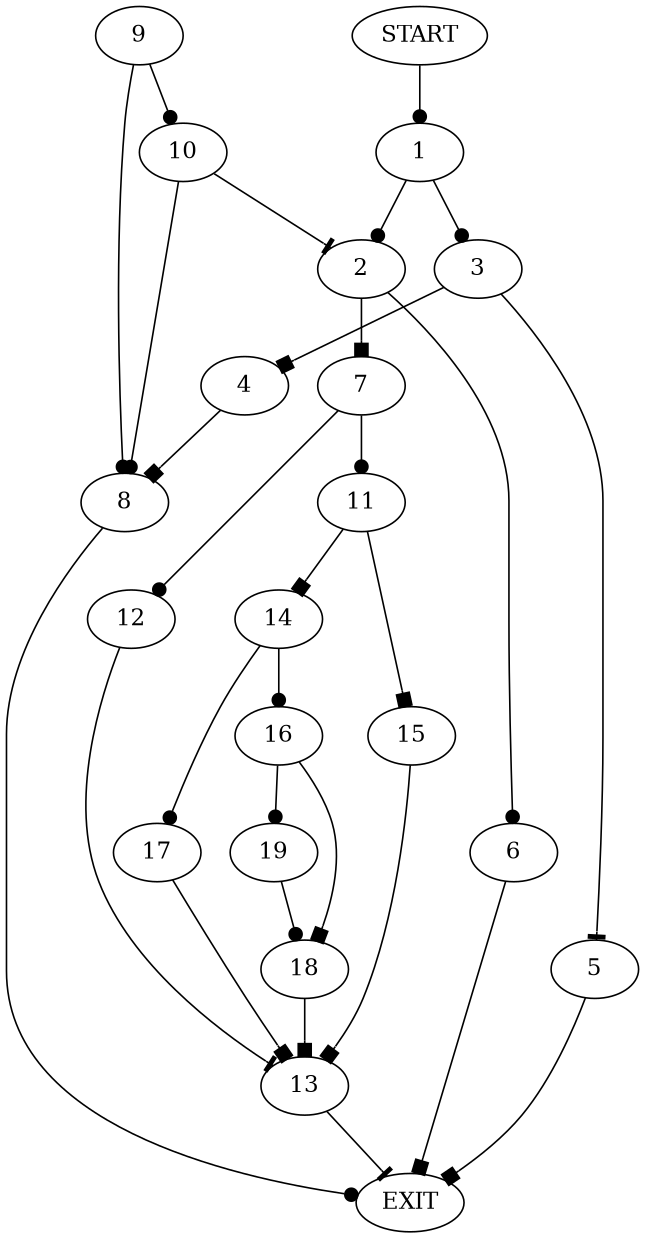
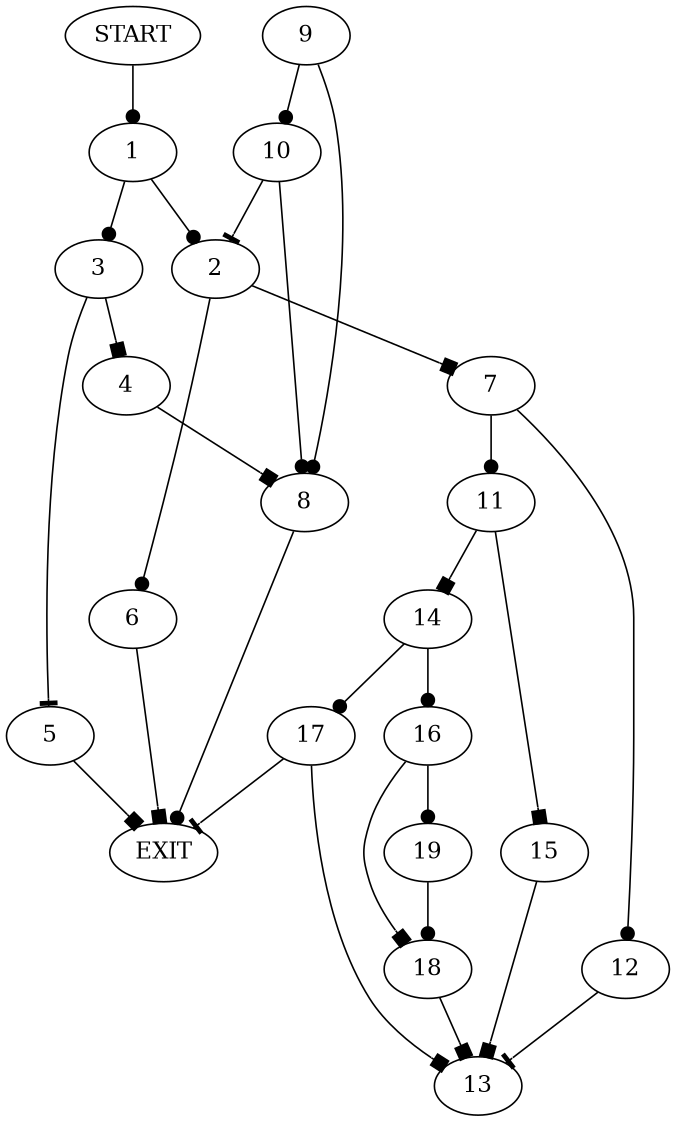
  digraph {
    edge [arrowhead=dot]
    n1 [label=START]
    1
    2
    3
    n5 [label=EXIT]
    6
    7
    4
    5
    11
    12
    8
    9
    10
    14
    15
    13
    16
    17
    18
    19
    n1 -> 1
    1 -> 2
    1 -> 3
    2 -> 6
    2 -> 7 [arrowhead=box]
    3 -> 4 [arrowhead=box]
    3 -> 5 [arrowhead=tee]
    6 -> n5 [arrowhead=box]
    7 -> 11
    7 -> 12
    4 -> 8 [arrowhead=box]
    5 -> n5 [arrowhead=box]
    11 -> 14 [arrowhead=box]
    11 -> 15 [arrowhead=box]
    12 -> 13 [arrowhead=tee]
    8 -> n5
    9 -> 8
    9 -> 10
    10 -> 2 [arrowhead=tee]
    10 -> 8
    14 -> 16
    14 -> 17
    15 -> 13 [arrowhead=box]
-   13 -> n5 [arrowhead=tee]
+   17 -> n5 [arrowhead=tee]
    16 -> 18 [arrowhead=box]
    16 -> 19
    17 -> 13 [arrowhead=box]
    18 -> 13 [arrowhead=box]
    19 -> 18
  }
